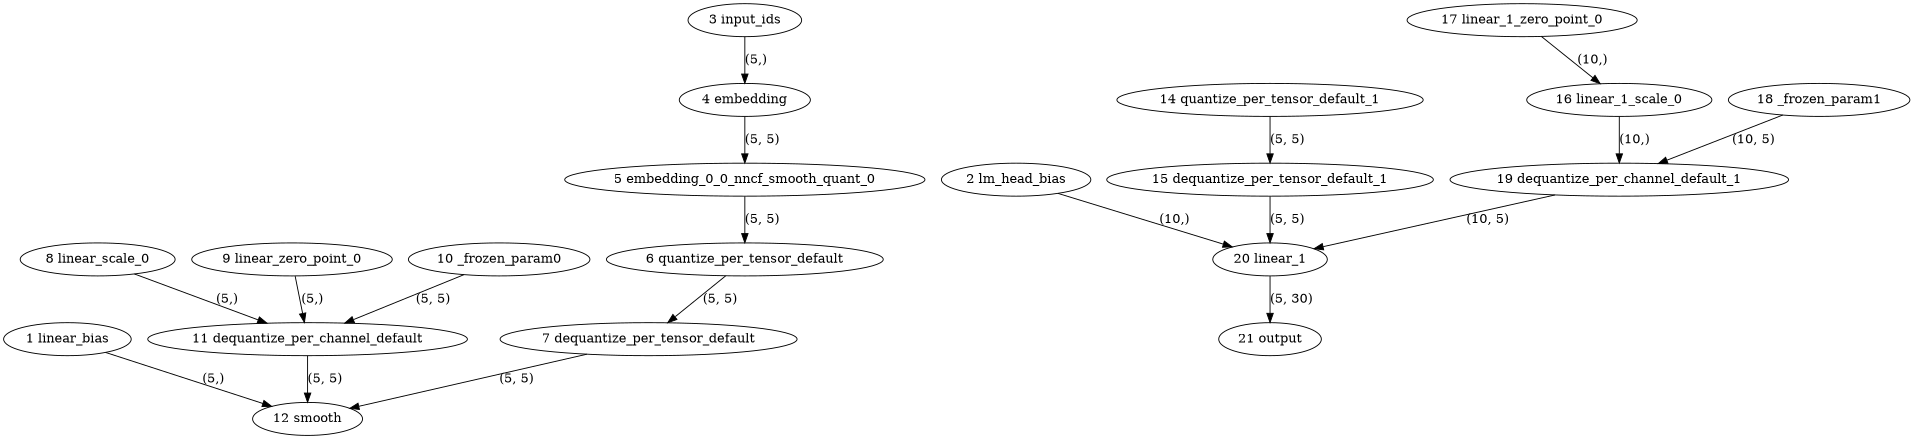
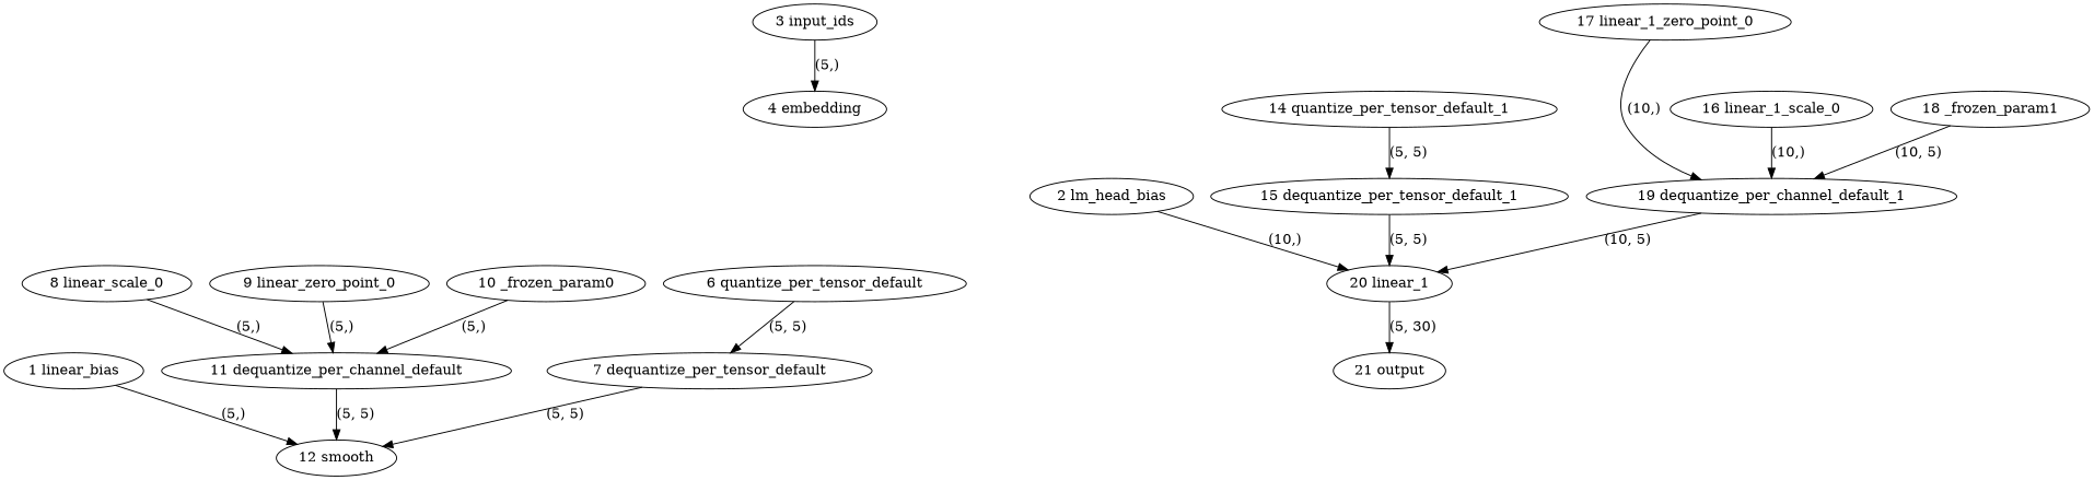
  strict digraph {
    node [type=get_attr]
    edge [style=solid]
    "4 embedding" [type=embedding]
-   "5 embedding_0_0_nncf_smooth_quant_0" [type=call_module]
    n3 [label="12 smooth" type=linear]
    "1 linear_bias"
    "20 linear_1" [type=linear]
    "2 lm_head_bias"
    "21 output" [type=output]
    "3 input_ids" [type=input]
    "6 quantize_per_tensor_default" [type=quantize_per_tensor]
    "7 dequantize_per_tensor_default" [type=dequantize_per_tensor]
    "11 dequantize_per_channel_default" [type=dequantize_per_channel]
    "8 linear_scale_0"
    "9 linear_zero_point_0"
    "10 _frozen_param0"
    "14 quantize_per_tensor_default_1" [type=quantize_per_tensor]
    "15 dequantize_per_tensor_default_1" [type=dequantize_per_tensor]
    "19 dequantize_per_channel_default_1" [type=dequantize_per_channel]
    "16 linear_1_scale_0"
    "17 linear_1_zero_point_0"
    "18 _frozen_param1"
-   "4 embedding" -> "5 embedding_0_0_nncf_smooth_quant_0" [label="(5, 5)"]
-   "5 embedding_0_0_nncf_smooth_quant_0" -> "6 quantize_per_tensor_default" [label="(5, 5)"]
    "1 linear_bias" -> n3 [label="(5,)"]
    "20 linear_1" -> "21 output" [label="(5, 30)"]
    "2 lm_head_bias" -> "20 linear_1" [label="(10,)"]
    "3 input_ids" -> "4 embedding" [label="(5,)"]
    "6 quantize_per_tensor_default" -> "7 dequantize_per_tensor_default" [label="(5, 5)"]
    "7 dequantize_per_tensor_default" -> n3 [label="(5, 5)"]
    "11 dequantize_per_channel_default" -> n3 [label="(5, 5)"]
    "8 linear_scale_0" -> "11 dequantize_per_channel_default" [label="(5,)"]
    "9 linear_zero_point_0" -> "11 dequantize_per_channel_default" [label="(5,)"]
-   "10 _frozen_param0" -> "11 dequantize_per_channel_default" [label="(5, 5)"]
+   "10 _frozen_param0" -> "11 dequantize_per_channel_default" [label="(5,)"]
    "14 quantize_per_tensor_default_1" -> "15 dequantize_per_tensor_default_1" [label="(5, 5)"]
    "15 dequantize_per_tensor_default_1" -> "20 linear_1" [label="(5, 5)"]
    "19 dequantize_per_channel_default_1" -> "20 linear_1" [label="(10, 5)"]
    "16 linear_1_scale_0" -> "19 dequantize_per_channel_default_1" [label="(10,)"]
-   "17 linear_1_zero_point_0" -> "16 linear_1_scale_0" [label="(10,)"]
+   "17 linear_1_zero_point_0" -> "19 dequantize_per_channel_default_1" [label="(10,)"]
    "18 _frozen_param1" -> "19 dequantize_per_channel_default_1" [label="(10, 5)"]
  }
